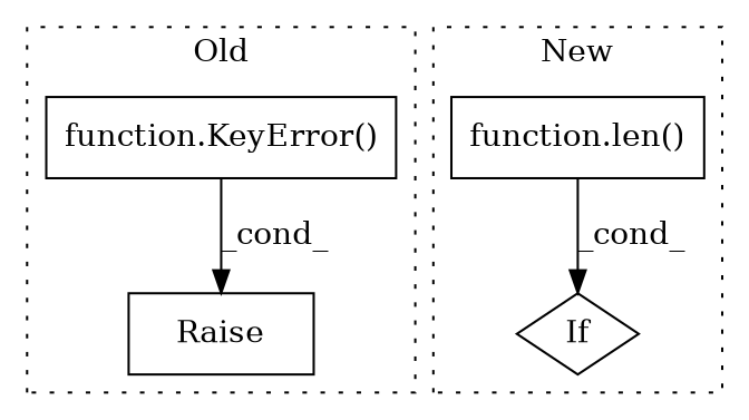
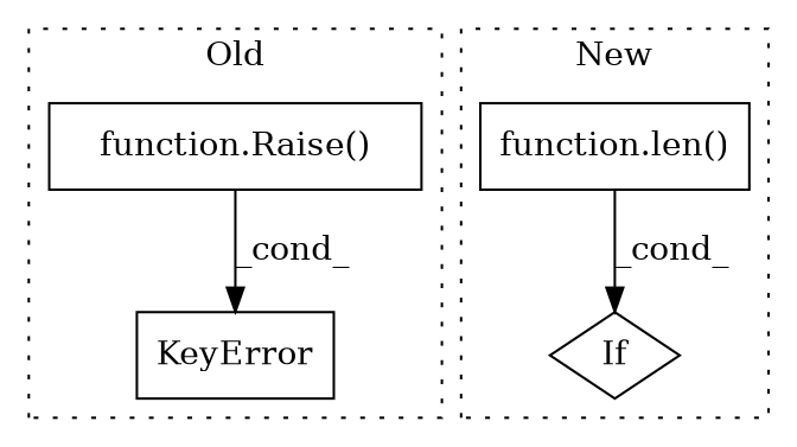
  digraph {
    node [a=75 shape=box]
-   n1 [l="9,1" label="function.KeyError()" s="10793,10857"]
-   n2 [a=91 l=6 label=Raise s=10787]
+   n1 [l="9,1" label="function.Raise()" s="10793,10857"]
+   n2 [a=91 l=6 label=KeyError s=10787]
    n3 [l="4,1" label="function.len()" s="8800,8841"]
    n4 [a=96 l=3 label=If s=8797 shape=diamond]
    subgraph cluster_1 {
      label=Old
      style=dotted
      n1
      n2
    }
    subgraph cluster_2 {
      label=New
      style=dotted
      n3
      n4
    }
    n1 -> n2 [label=_cond_]
    n3 -> n4 [label=_cond_]
  }
